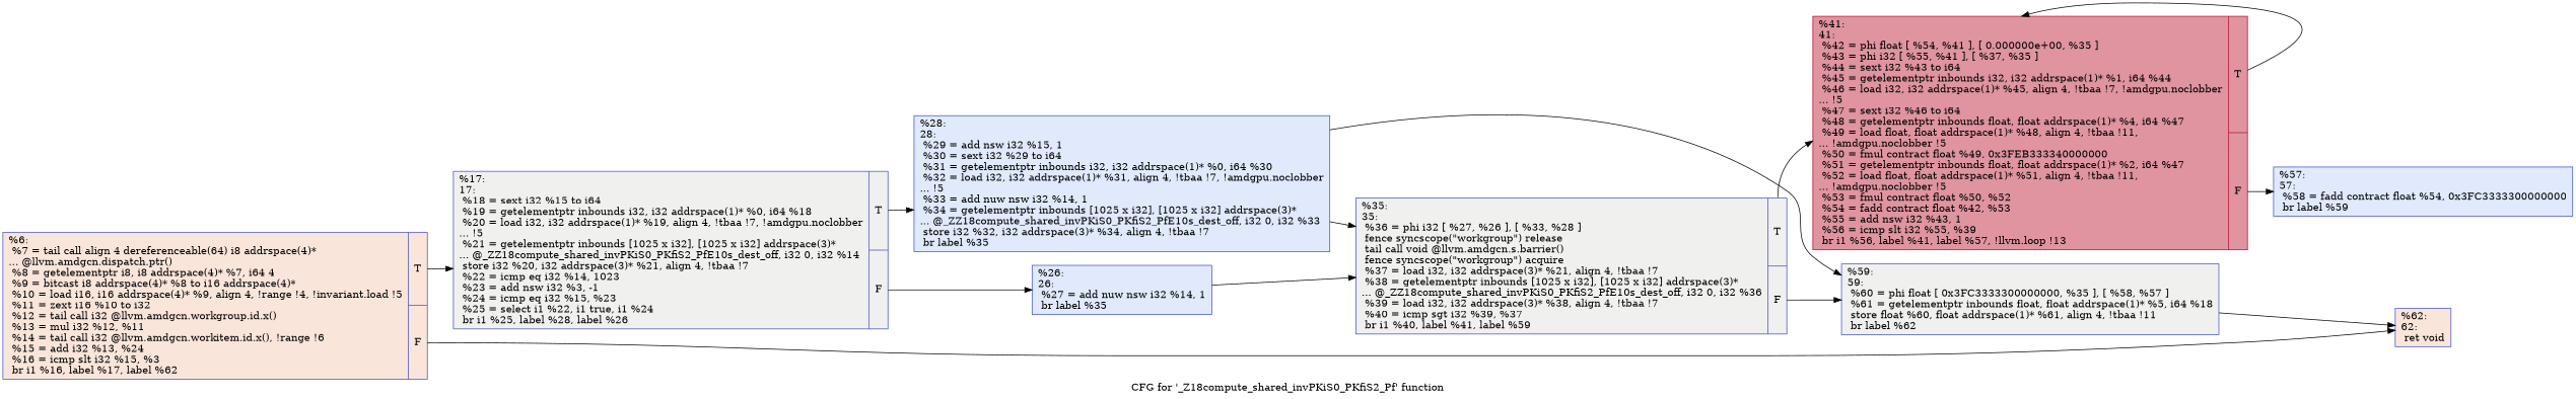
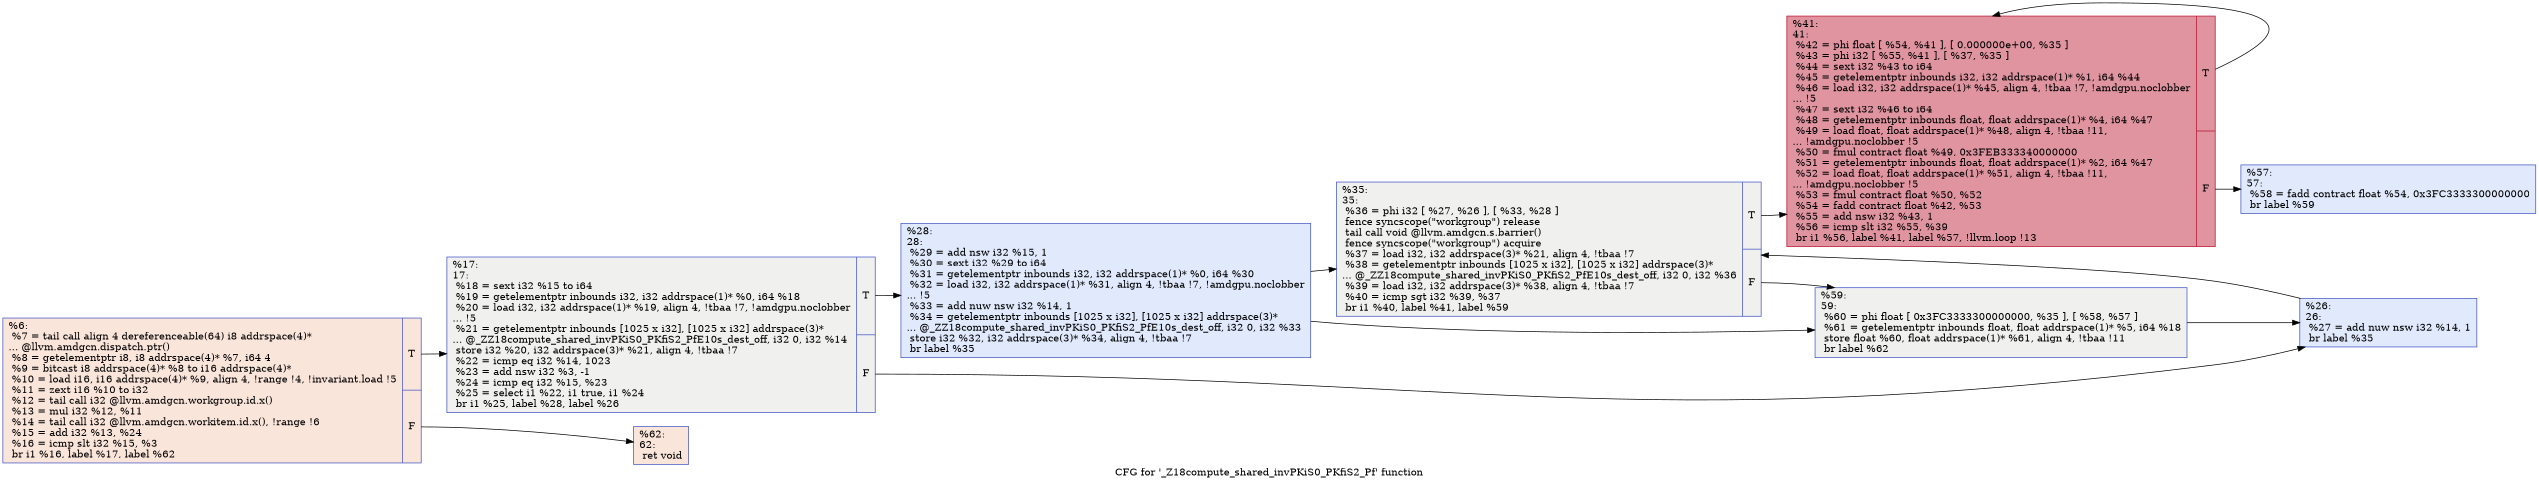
  digraph {
    label="CFG for '_Z18compute_shared_invPKiS0_PKfiS2_Pf' function"
    rankdir=LR
    node [color="#3d50c3ff" fillcolor="#dedcdb70" shape=record style=filled]
    n1 [fillcolor="#f4c5ad70" label="{%6:\l  %7 = tail call align 4 dereferenceable(64) i8 addrspace(4)*\l... @llvm.amdgcn.dispatch.ptr()\l  %8 = getelementptr i8, i8 addrspace(4)* %7, i64 4\l  %9 = bitcast i8 addrspace(4)* %8 to i16 addrspace(4)*\l  %10 = load i16, i16 addrspace(4)* %9, align 4, !range !4, !invariant.load !5\l  %11 = zext i16 %10 to i32\l  %12 = tail call i32 @llvm.amdgcn.workgroup.id.x()\l  %13 = mul i32 %12, %11\l  %14 = tail call i32 @llvm.amdgcn.workitem.id.x(), !range !6\l  %15 = add i32 %13, %24\l  %16 = icmp slt i32 %15, %3\l  br i1 %16, label %17, label %62\l|{<s0>T|<s1>F}}"]
    n2 [label="{%17:\l17:                                               \l  %18 = sext i32 %15 to i64\l  %19 = getelementptr inbounds i32, i32 addrspace(1)* %0, i64 %18\l  %20 = load i32, i32 addrspace(1)* %19, align 4, !tbaa !7, !amdgpu.noclobber\l... !5\l  %21 = getelementptr inbounds [1025 x i32], [1025 x i32] addrspace(3)*\l... @_ZZ18compute_shared_invPKiS0_PKfiS2_PfE10s_dest_off, i32 0, i32 %14\l  store i32 %20, i32 addrspace(3)* %21, align 4, !tbaa !7\l  %22 = icmp eq i32 %14, 1023\l  %23 = add nsw i32 %3, -1\l  %24 = icmp eq i32 %15, %23\l  %25 = select i1 %22, i1 true, i1 %24\l  br i1 %25, label %28, label %26\l|{<s0>T|<s1>F}}"]
    n3 [fillcolor="#f4c5ad70" label="{%62:\l62:                                               \l  ret void\l}"]
    n4 [fillcolor="#b9d0f970" label="{%28:\l28:                                               \l  %29 = add nsw i32 %15, 1\l  %30 = sext i32 %29 to i64\l  %31 = getelementptr inbounds i32, i32 addrspace(1)* %0, i64 %30\l  %32 = load i32, i32 addrspace(1)* %31, align 4, !tbaa !7, !amdgpu.noclobber\l... !5\l  %33 = add nuw nsw i32 %14, 1\l  %34 = getelementptr inbounds [1025 x i32], [1025 x i32] addrspace(3)*\l... @_ZZ18compute_shared_invPKiS0_PKfiS2_PfE10s_dest_off, i32 0, i32 %33\l  store i32 %32, i32 addrspace(3)* %34, align 4, !tbaa !7\l  br label %35\l}"]
    n5 [fillcolor="#b9d0f970" label="{%26:\l26:                                               \l  %27 = add nuw nsw i32 %14, 1\l  br label %35\l}"]
    n6 [label="{%35:\l35:                                               \l  %36 = phi i32 [ %27, %26 ], [ %33, %28 ]\l  fence syncscope(\"workgroup\") release\l  tail call void @llvm.amdgcn.s.barrier()\l  fence syncscope(\"workgroup\") acquire\l  %37 = load i32, i32 addrspace(3)* %21, align 4, !tbaa !7\l  %38 = getelementptr inbounds [1025 x i32], [1025 x i32] addrspace(3)*\l... @_ZZ18compute_shared_invPKiS0_PKfiS2_PfE10s_dest_off, i32 0, i32 %36\l  %39 = load i32, i32 addrspace(3)* %38, align 4, !tbaa !7\l  %40 = icmp sgt i32 %39, %37\l  br i1 %40, label %41, label %59\l|{<s0>T|<s1>F}}"]
    n7 [label="{%59:\l59:                                               \l  %60 = phi float [ 0x3FC3333300000000, %35 ], [ %58, %57 ]\l  %61 = getelementptr inbounds float, float addrspace(1)* %5, i64 %18\l  store float %60, float addrspace(1)* %61, align 4, !tbaa !11\l  br label %62\l}"]
    n8 [color="#b70d28ff" fillcolor="#b70d2870" label="{%41:\l41:                                               \l  %42 = phi float [ %54, %41 ], [ 0.000000e+00, %35 ]\l  %43 = phi i32 [ %55, %41 ], [ %37, %35 ]\l  %44 = sext i32 %43 to i64\l  %45 = getelementptr inbounds i32, i32 addrspace(1)* %1, i64 %44\l  %46 = load i32, i32 addrspace(1)* %45, align 4, !tbaa !7, !amdgpu.noclobber\l... !5\l  %47 = sext i32 %46 to i64\l  %48 = getelementptr inbounds float, float addrspace(1)* %4, i64 %47\l  %49 = load float, float addrspace(1)* %48, align 4, !tbaa !11,\l... !amdgpu.noclobber !5\l  %50 = fmul contract float %49, 0x3FEB333340000000\l  %51 = getelementptr inbounds float, float addrspace(1)* %2, i64 %47\l  %52 = load float, float addrspace(1)* %51, align 4, !tbaa !11,\l... !amdgpu.noclobber !5\l  %53 = fmul contract float %50, %52\l  %54 = fadd contract float %42, %53\l  %55 = add nsw i32 %43, 1\l  %56 = icmp slt i32 %55, %39\l  br i1 %56, label %41, label %57, !llvm.loop !13\l|{<s0>T|<s1>F}}"]
    n9 [fillcolor="#b9d0f970" label="{%57:\l57:                                               \l  %58 = fadd contract float %54, 0x3FC3333300000000\l  br label %59\l}"]
    n1 -> n2 [tailport=s0]
    n1 -> n3 [tailport=s1]
    n2 -> n4 [tailport=s0]
    n2 -> n5 [tailport=s1]
    n4 -> n6
    n4 -> n7
    n5 -> n6
    n6 -> n7 [tailport=s1]
    n6 -> n8 [tailport=s0]
-   n7 -> n3
+   n7 -> n5
    n8 -> n8 [tailport=s0]
    n8 -> n9 [tailport=s1]
  }
